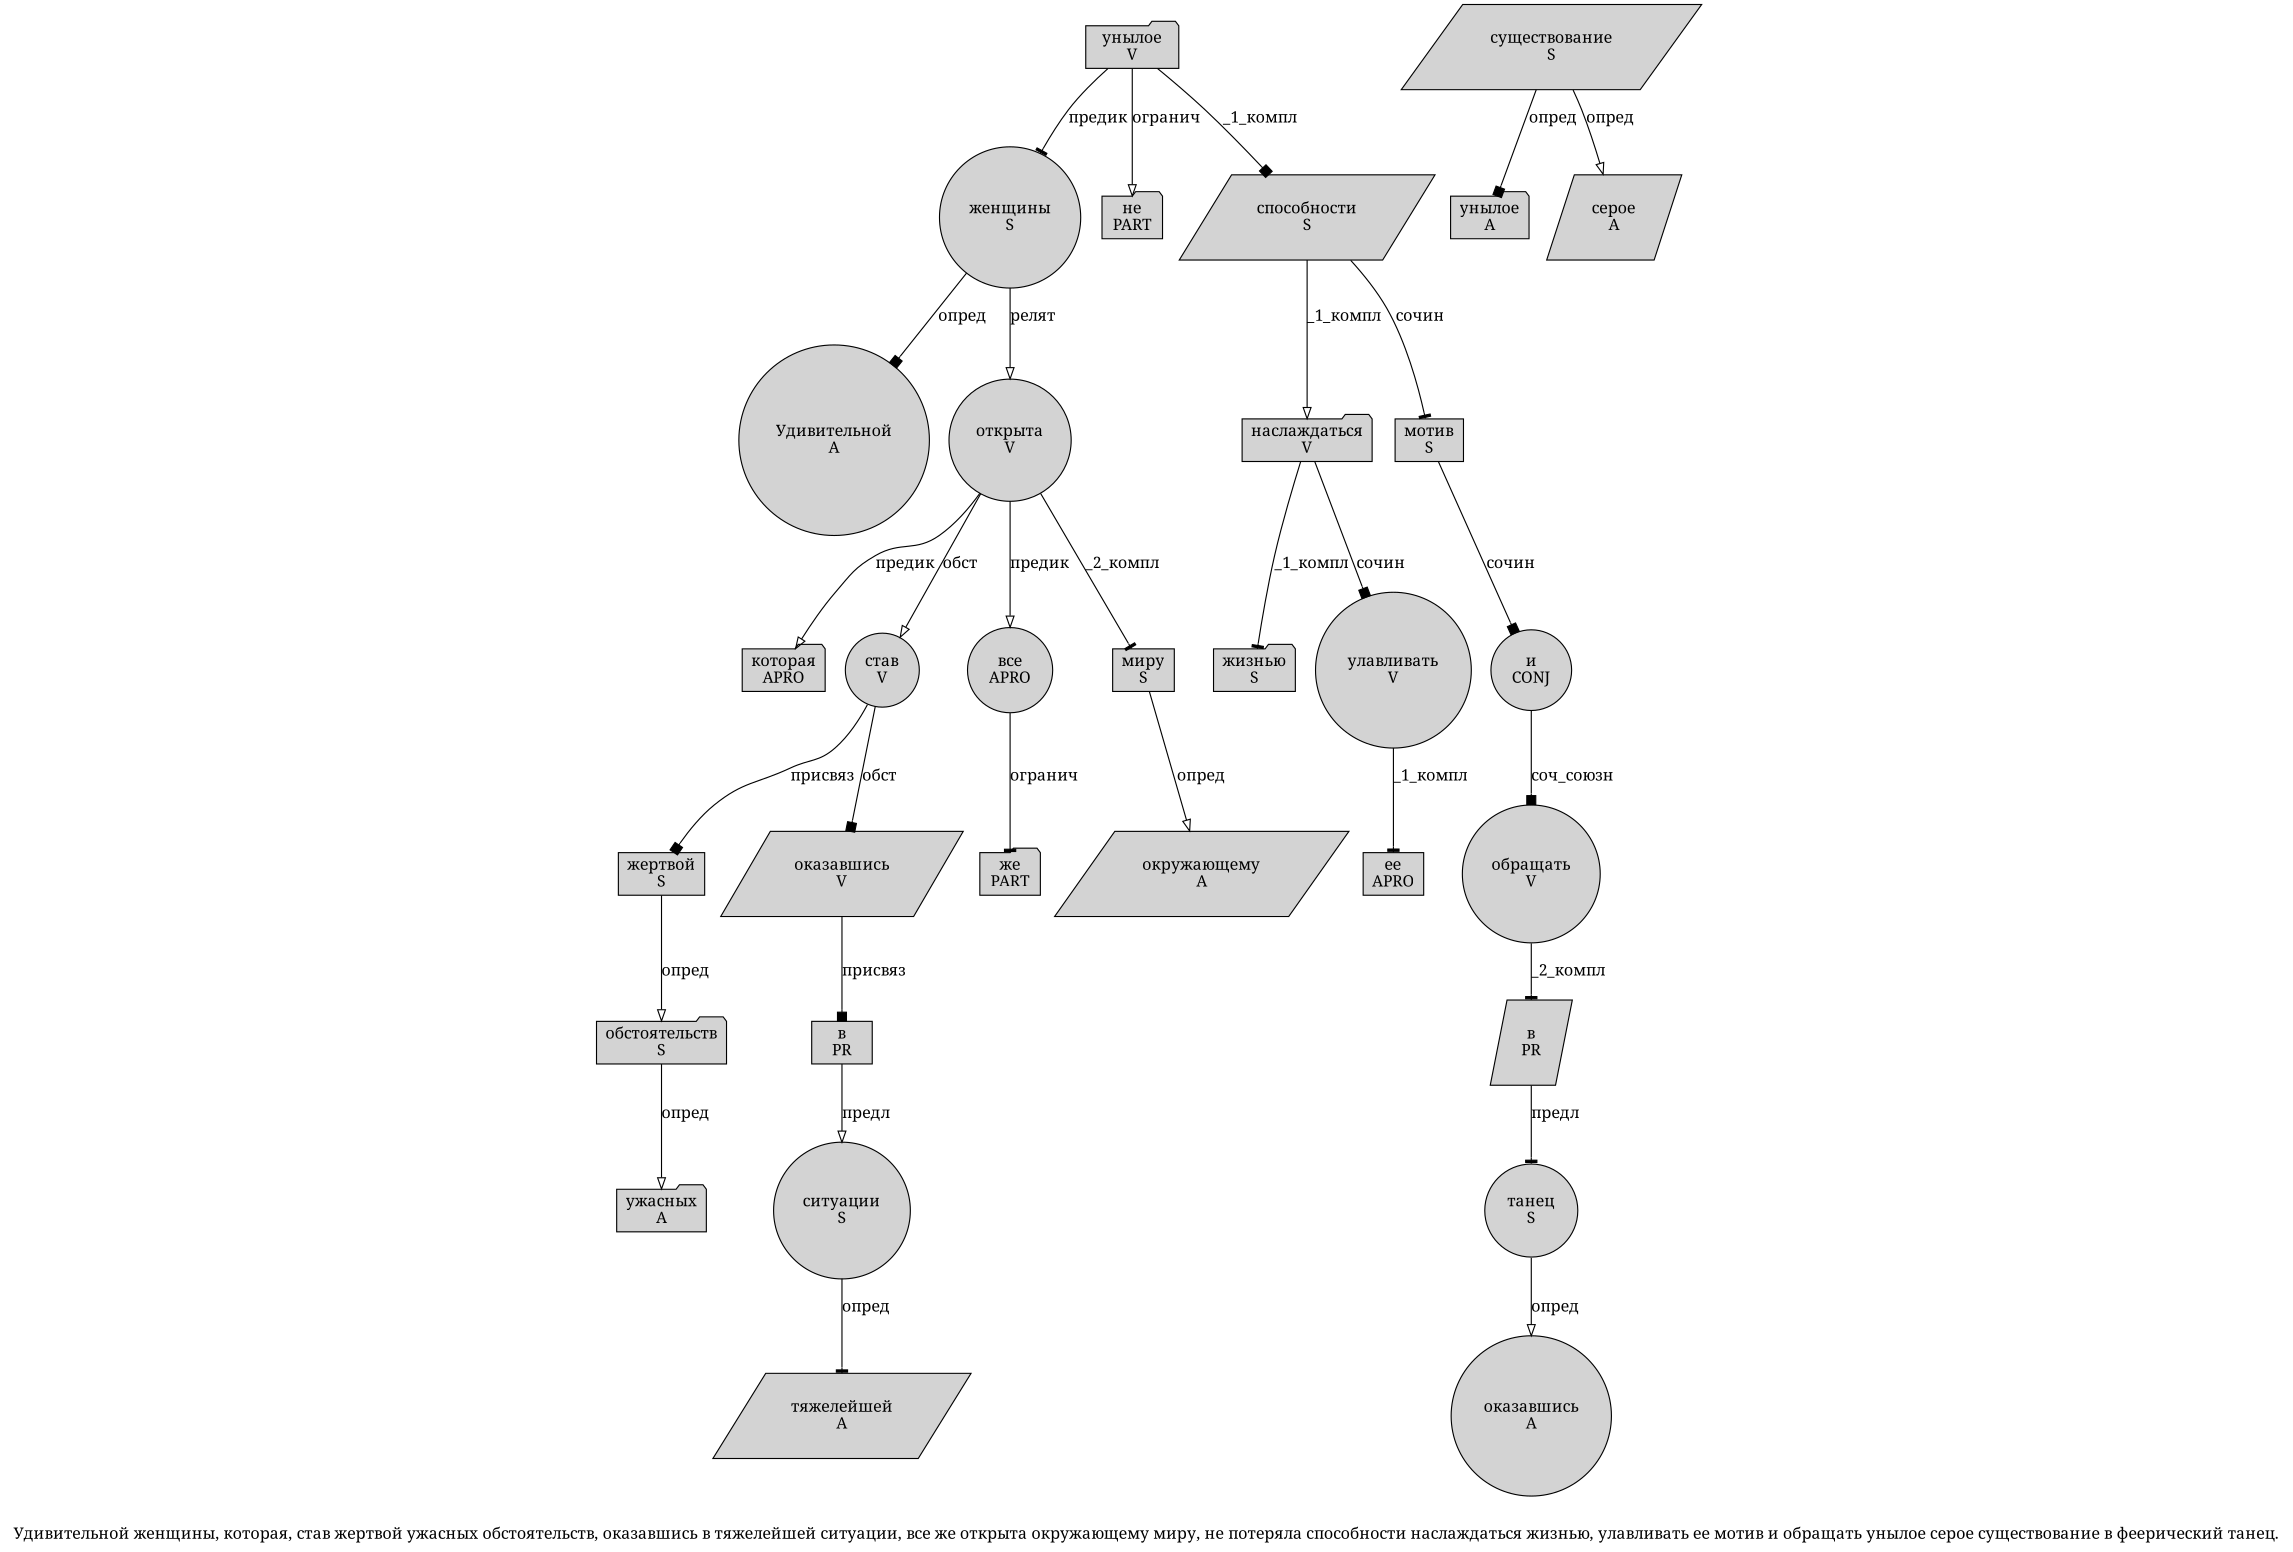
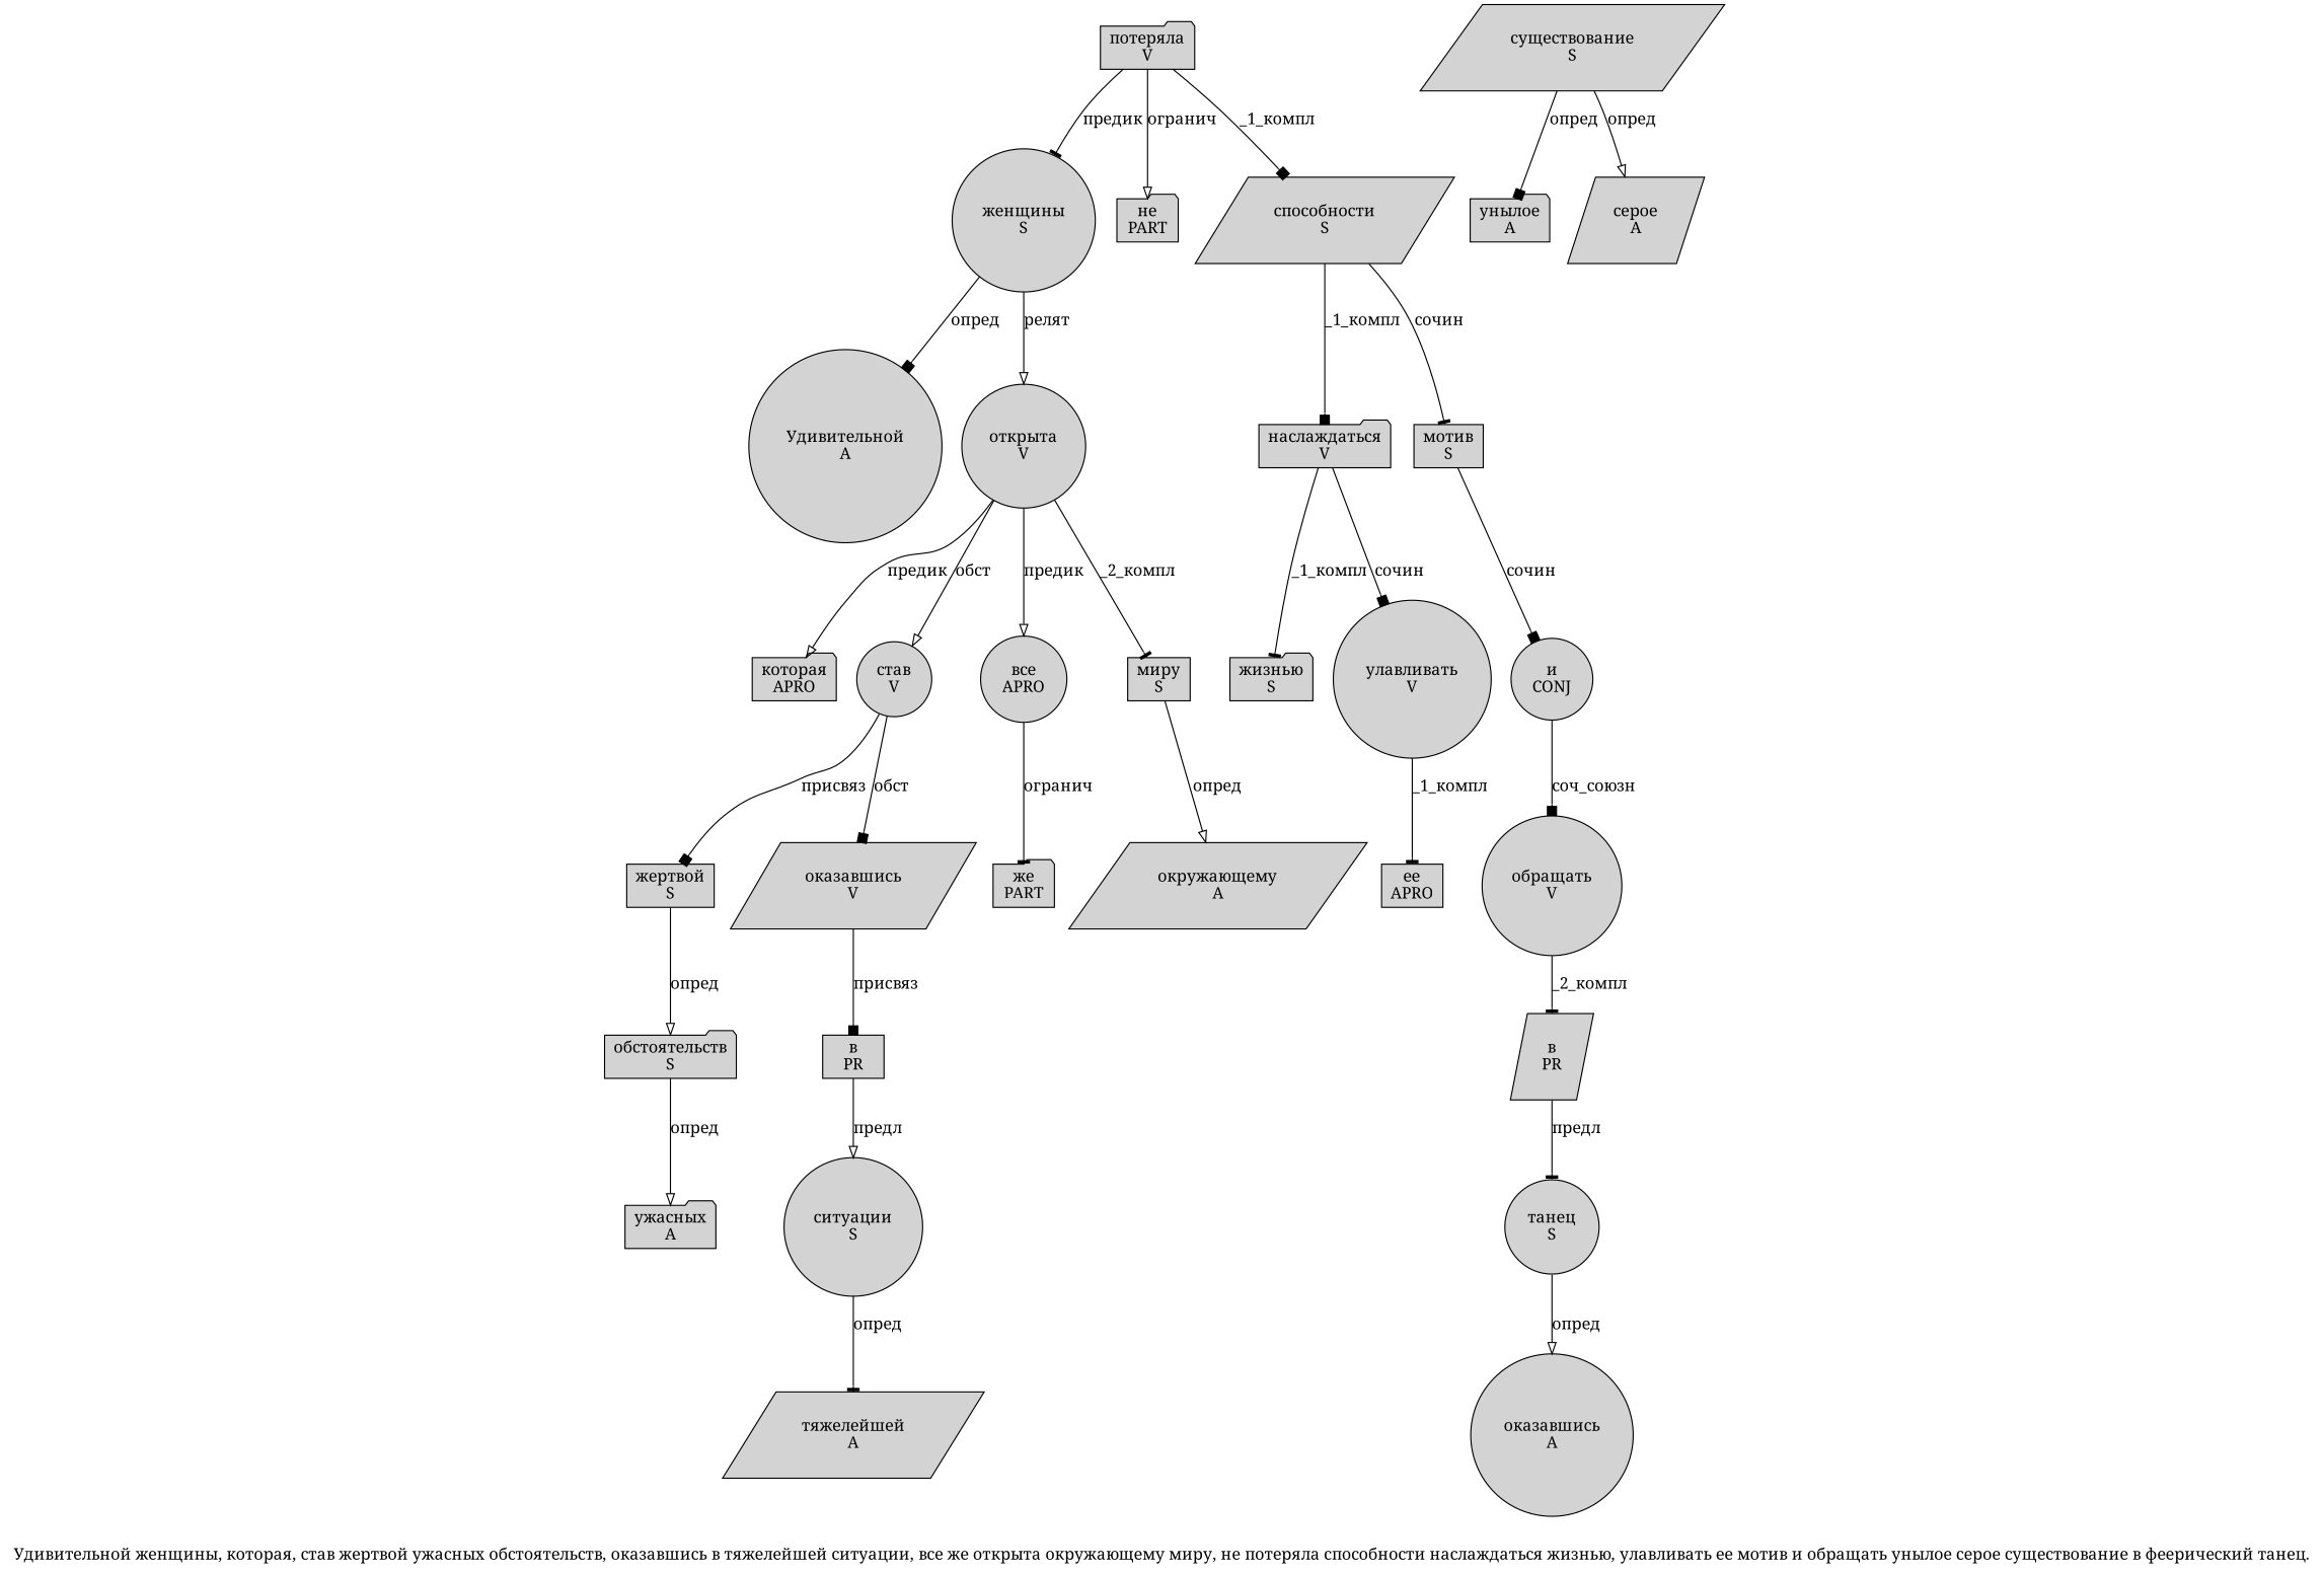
  digraph {
    fontname="Noto Serif"
    label="Удивительной женщины, которая, став жертвой ужасных обстоятельств, оказавшись в тяжелейшей ситуации, все же открыта окружающему миру, не потеряла способности наслаждаться жизнью, улавливать ее мотив и обращать унылое серое существование в феерический танец."
    node [fillcolor=lightgray fontname="Noto Serif" penwidth=1 shape=circle style=filled]
    edge [arrowhead=onormal fontname="Noto Serif"]
    n1 [label="Удивительной\nA"]
    n2 [label="женщины\nS"]
    n3 [label="открыта\nV"]
    n4 [label="которая\nAPRO" shape=folder]
    n5 [label="став\nV"]
    n6 [label="все\nAPRO"]
    n7 [label="миру\nS" shape=box]
    n8 [label="жертвой\nS" shape=box]
    n9 [label="оказавшись\nV" shape=parallelogram]
    n10 [label="обстоятельств\nS" shape=folder]
    n11 [label="в\nPR" shape=box]
    n12 [label="ужасных\nA" shape=folder]
    n13 [label="ситуации\nS"]
    n14 [label="тяжелейшей\nA" shape=parallelogram]
    n15 [label="же\nPART" shape=folder]
    n16 [label="окружающему\nA" shape=parallelogram]
    n17 [label="не\nPART" shape=folder]
-   n18 [label="унылое\nV" shape=folder]
+   n18 [label="потеряла\nV" shape=folder]
    n19 [label="способности\nS" shape=parallelogram]
    n20 [label="наслаждаться\nV" shape=folder]
    n21 [label="мотив\nS" shape=box]
    n22 [label="жизнью\nS" shape=folder]
    n23 [label="улавливать\nV"]
    n24 [label="и\nCONJ"]
    n25 [label="ее\nAPRO" shape=box]
    n26 [label="обращать\nV"]
    n27 [label="в\nPR" shape=parallelogram]
    n28 [label="существование\nS" shape=parallelogram]
    n29 [label="унылое\nA" shape=folder]
    n30 [label="серое\nA" shape=parallelogram]
    n31 [label="танец\nS"]
    n32 [label="оказавшись\nA"]
    n2 -> n1 [arrowhead=box label="опред"]
    n2 -> n3 [label="релят"]
    n3 -> n4 [label="предик"]
    n3 -> n5 [label="обст"]
    n3 -> n6 [label="предик"]
    n3 -> n7 [arrowhead=tee label="_2_компл"]
    n5 -> n8 [arrowhead=box label="присвяз"]
    n5 -> n9 [arrowhead=box label="обст"]
    n6 -> n15 [arrowhead=tee label="огранич"]
    n7 -> n16 [label="опред"]
    n8 -> n10 [label="опред"]
    n9 -> n11 [arrowhead=box label="присвяз"]
    n10 -> n12 [label="опред"]
    n11 -> n13 [label="предл"]
    n13 -> n14 [arrowhead=tee label="опред"]
    n18 -> n2 [arrowhead=tee label="предик"]
    n18 -> n17 [label="огранич"]
    n18 -> n19 [arrowhead=box label="_1_компл"]
-   n19 -> n20 [label="_1_компл"]
+   n19 -> n20 [arrowhead=box label="_1_компл"]
    n19 -> n21 [arrowhead=tee label="сочин"]
    n20 -> n22 [arrowhead=tee label="_1_компл"]
    n20 -> n23 [arrowhead=box label="сочин"]
    n21 -> n24 [arrowhead=box label="сочин"]
    n23 -> n25 [arrowhead=tee label="_1_компл"]
    n24 -> n26 [arrowhead=box label="соч_союзн"]
    n26 -> n27 [arrowhead=tee label="_2_компл"]
    n27 -> n31 [arrowhead=tee label="предл"]
    n28 -> n29 [arrowhead=box label="опред"]
    n28 -> n30 [label="опред"]
    n31 -> n32 [label="опред"]
  }
